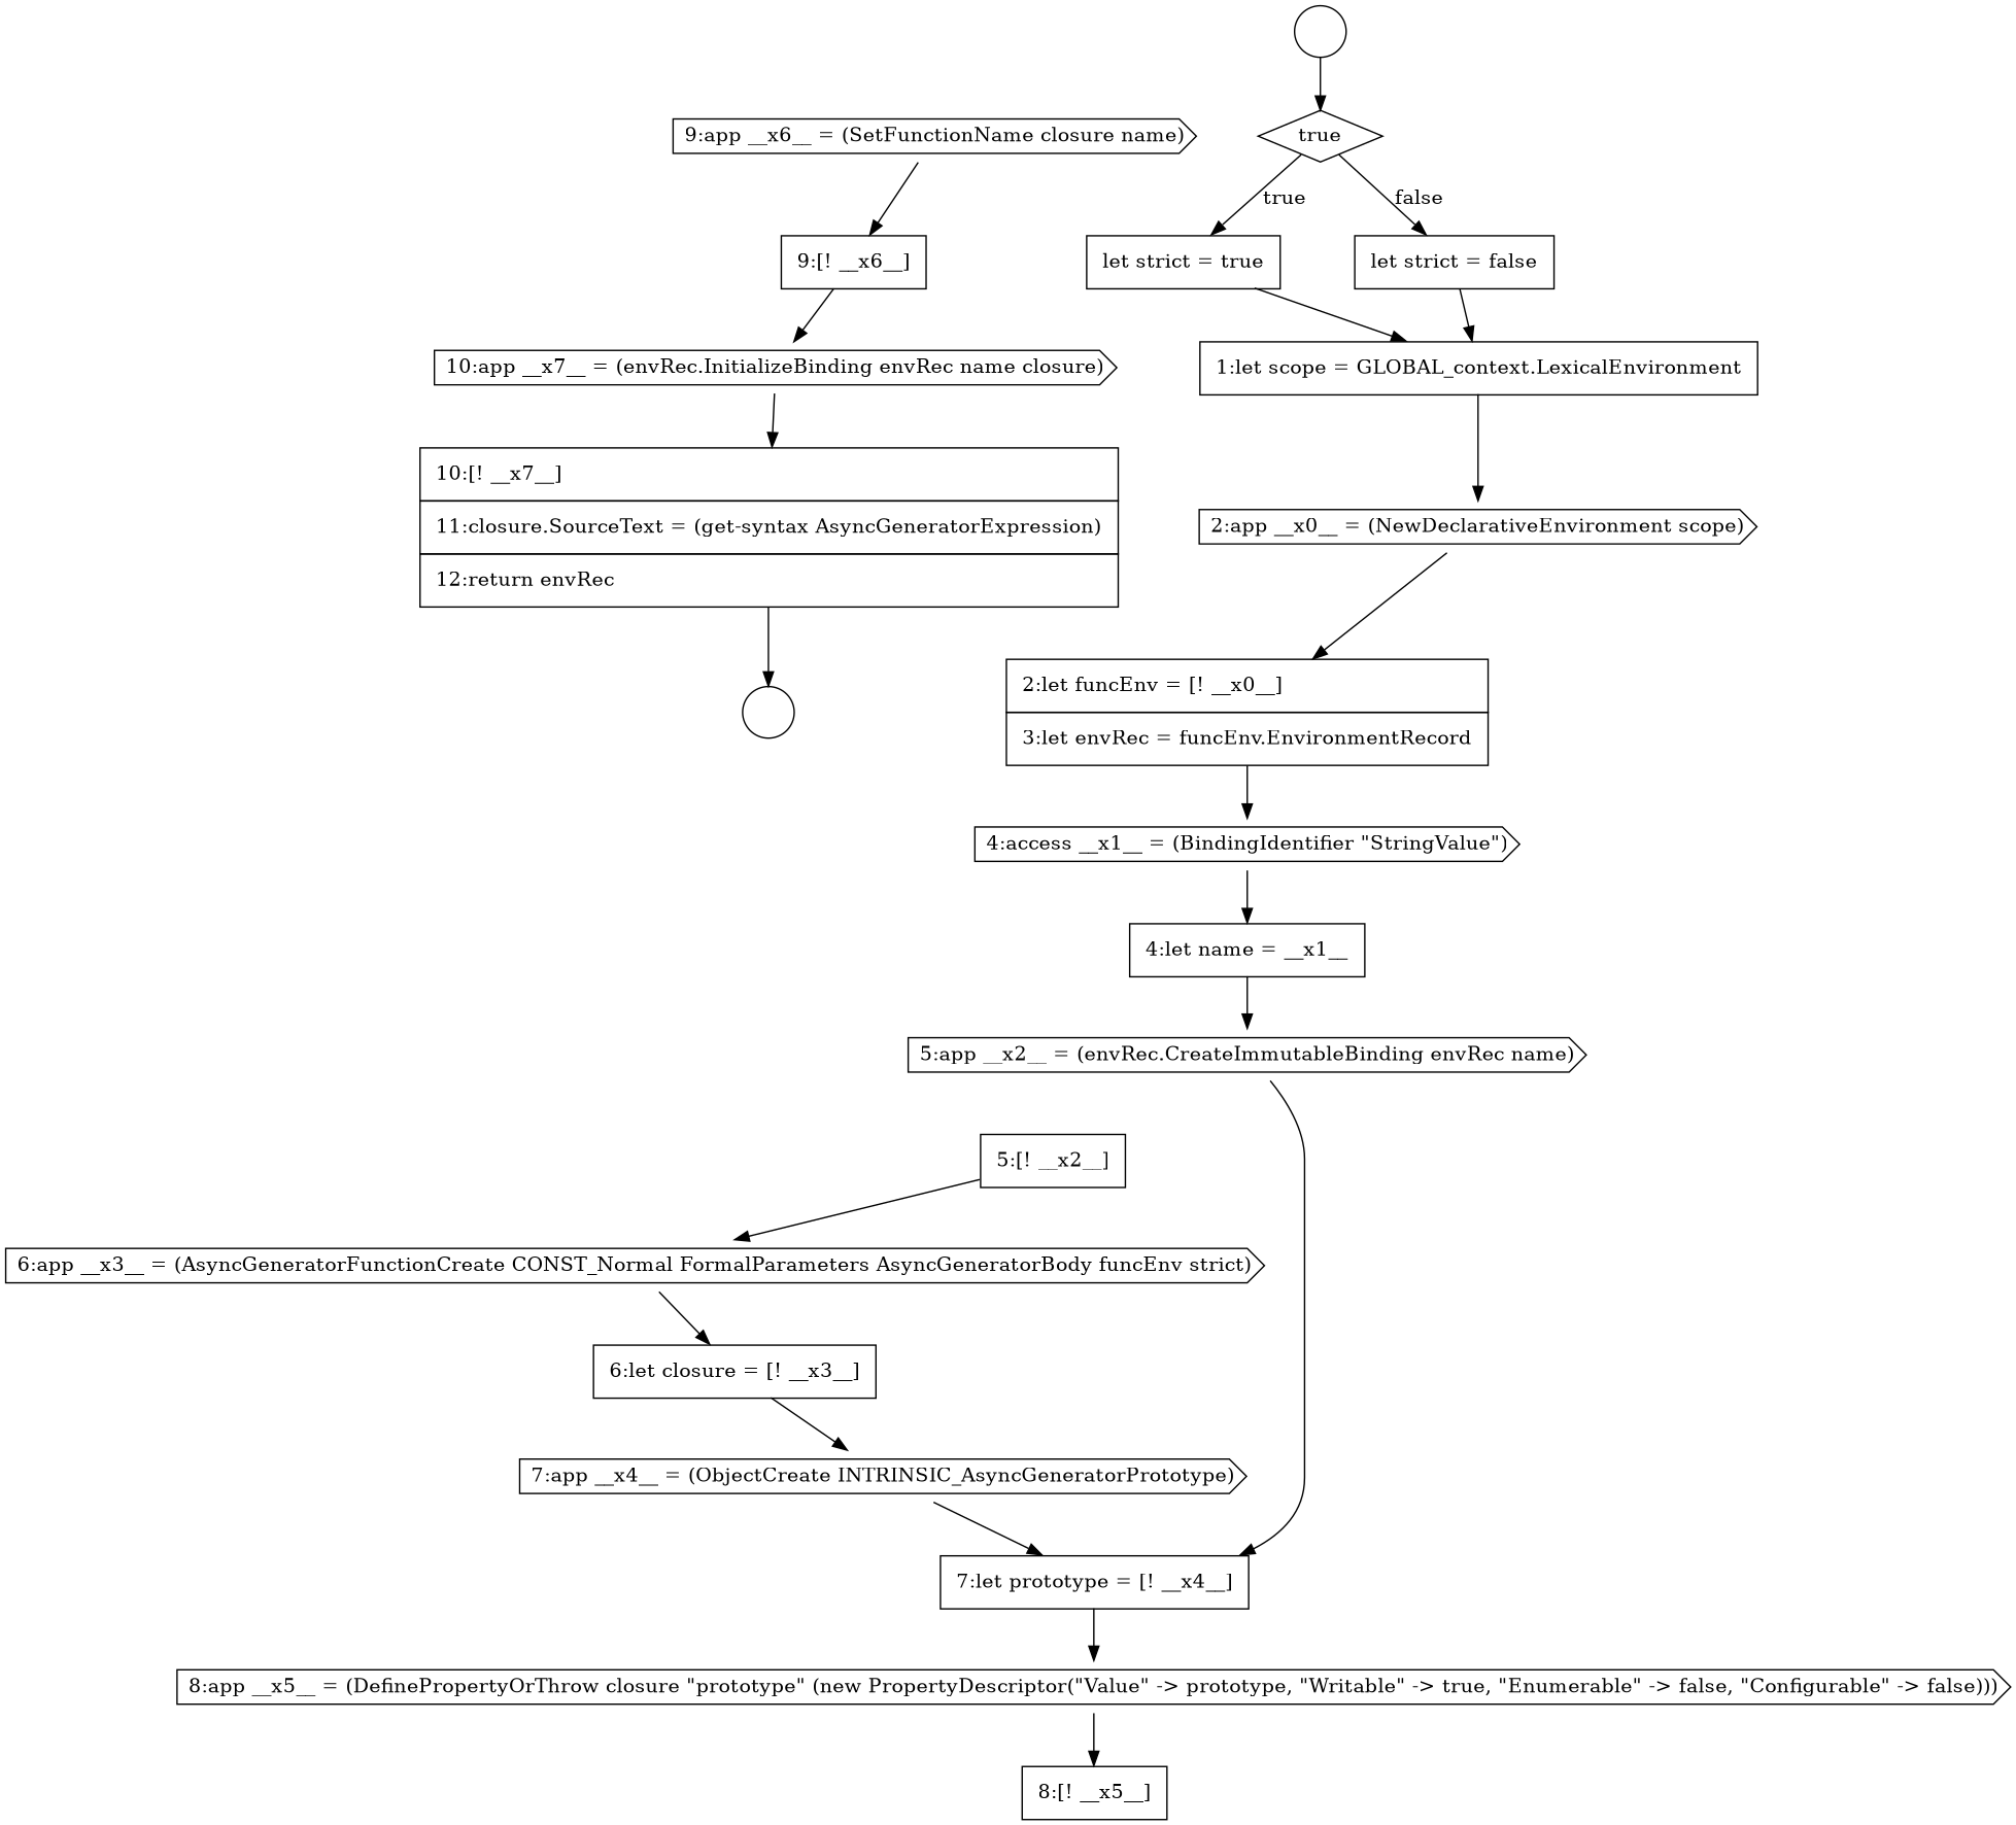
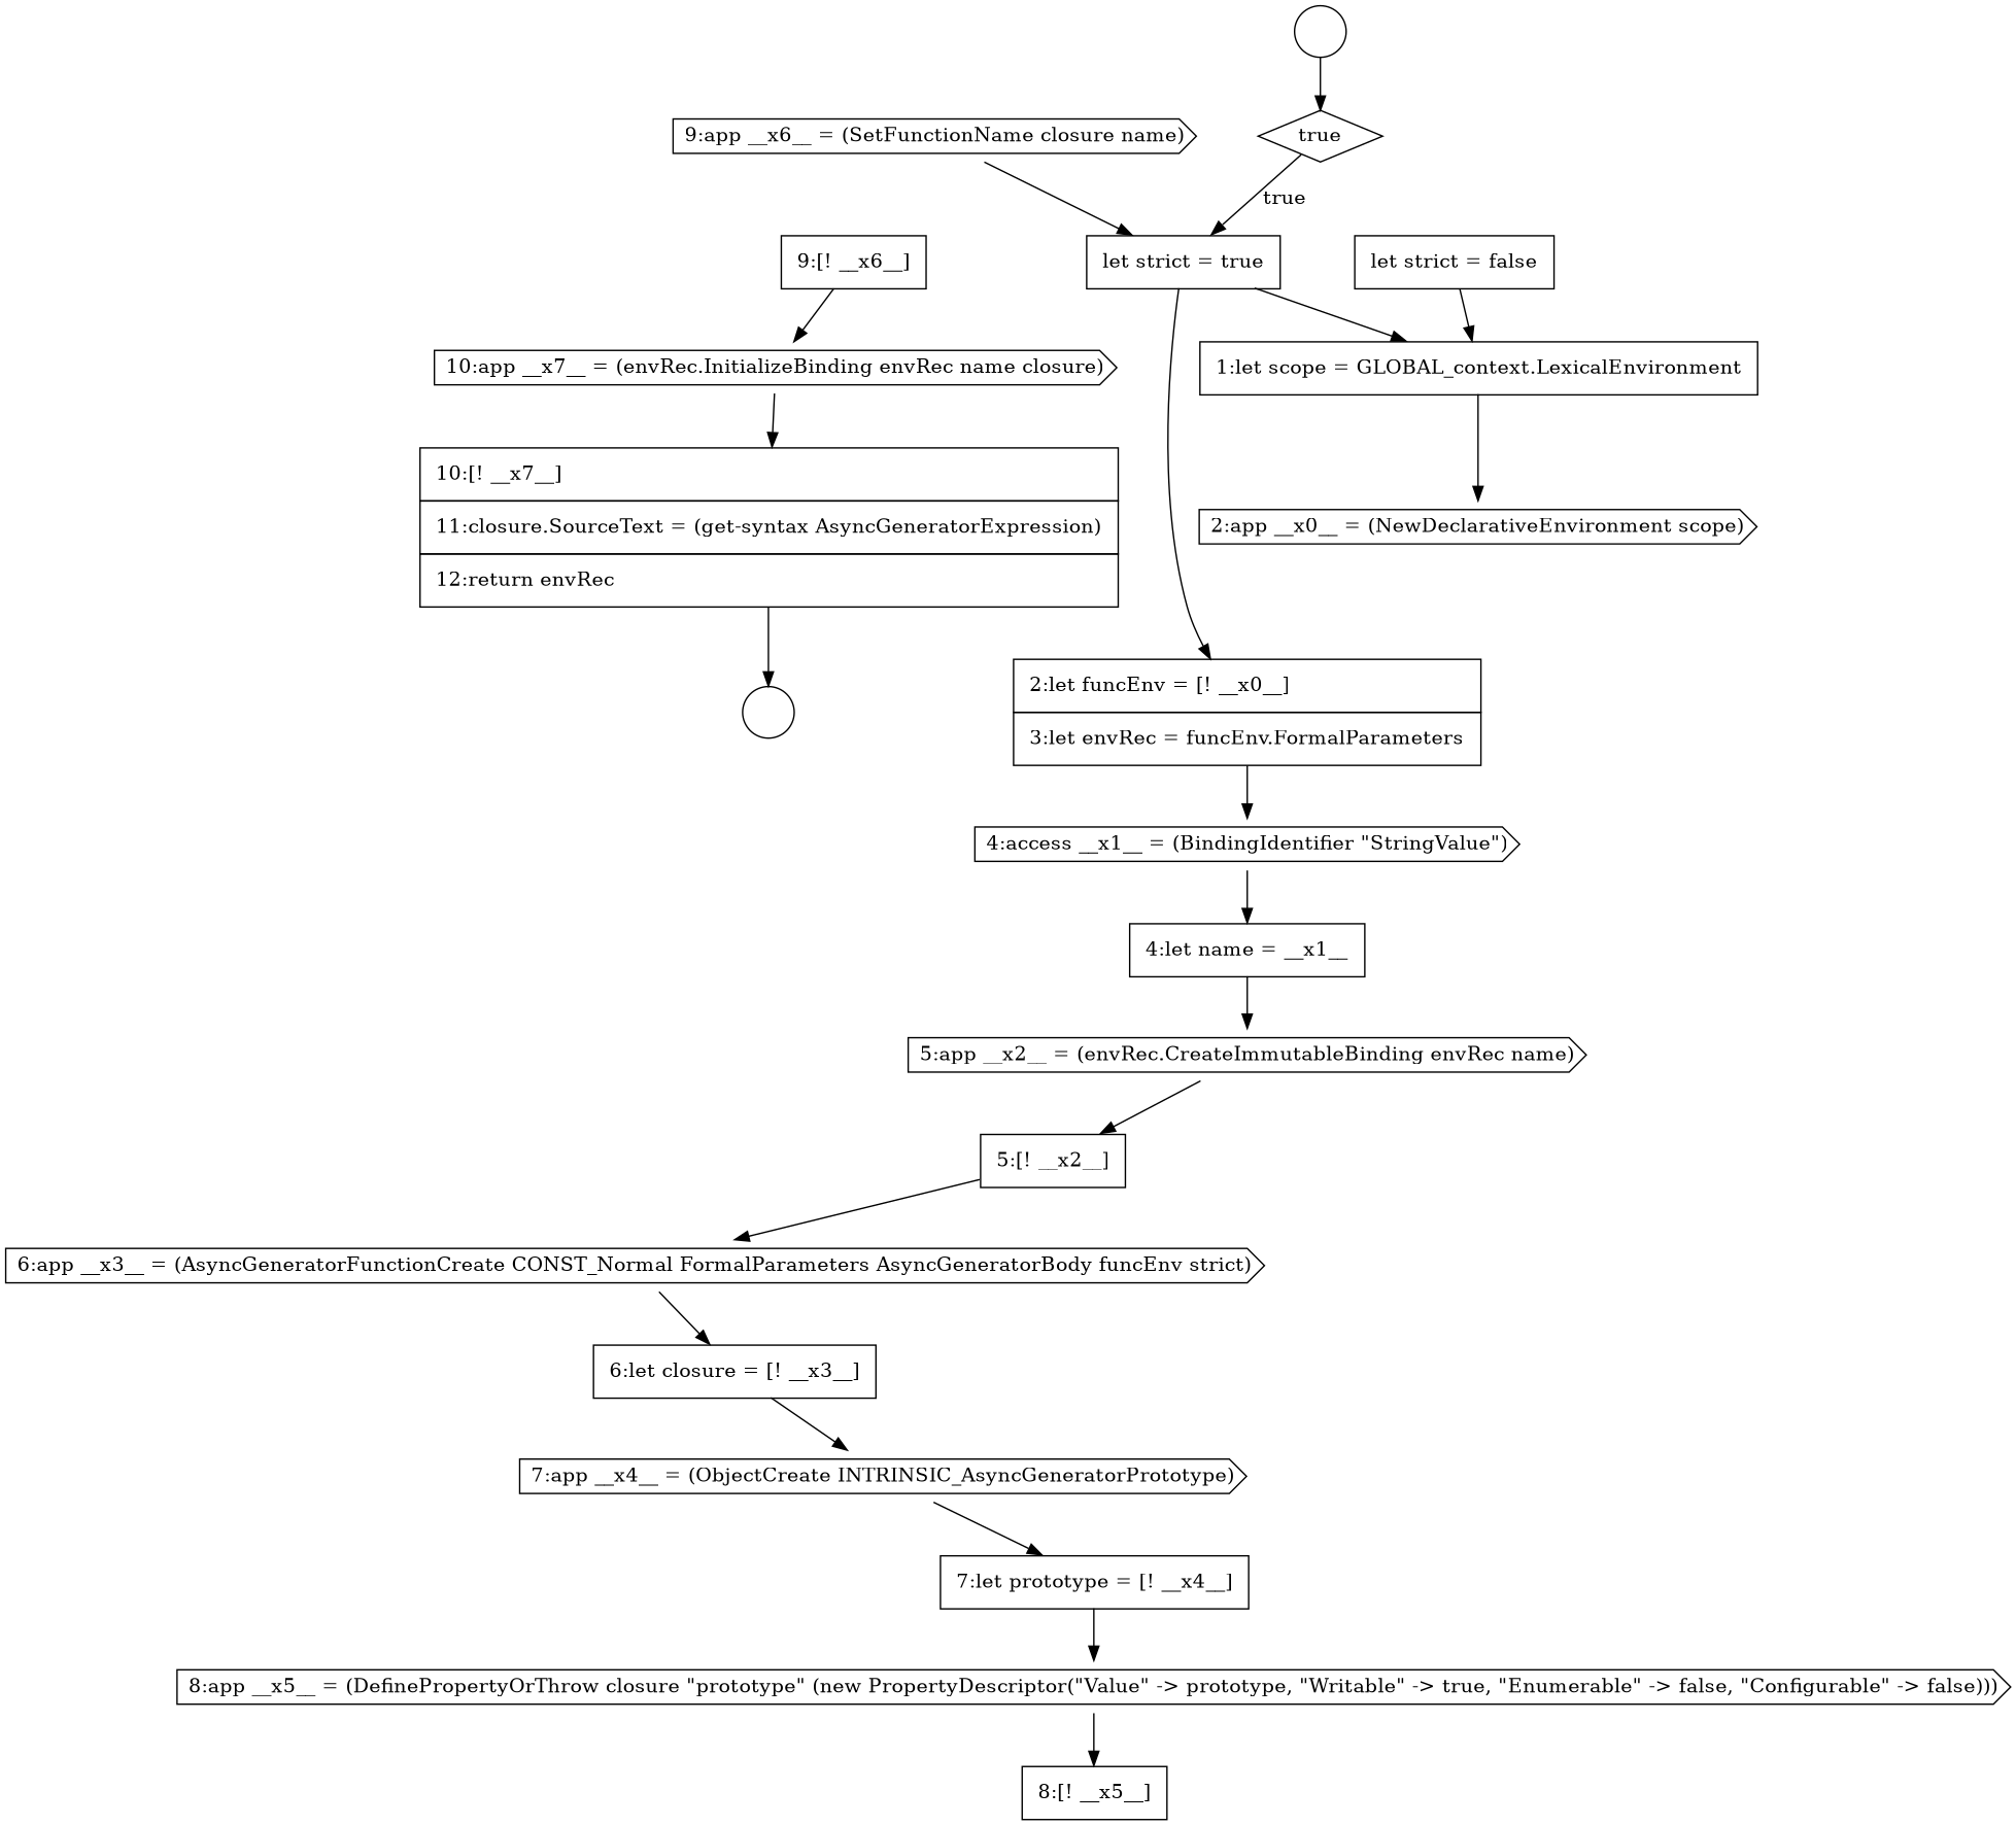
  digraph {
    node [color=black fillcolor=white shape=none style=filled]
    edge [color=black]
    n1 [label=<<font color="black">     <table border="0" cellborder="1" cellspacing="0" cellpadding="10">       <tr><td align="left">10:[! __x7__]</td></tr>       <tr><td align="left">11:closure.SourceText = (get-syntax AsyncGeneratorExpression)</td></tr>       <tr><td align="left">12:return envRec</td></tr>     </table>   </font>> margin=0]
    n2 [label=" " shape=circle]
    n3 [label=<<font color="black">     <table border="0" cellborder="1" cellspacing="0" cellpadding="10">       <tr><td align="left">9:[! __x6__]</td></tr>     </table>   </font>> margin=0]
    n4 [label=<<font color="black">10:app __x7__ = (envRec.InitializeBinding envRec name closure)</font>> shape=cds]
    n5 [label=<<font color="black">true</font>> shape=diamond]
    n6 [label=<<font color="black">     <table border="0" cellborder="1" cellspacing="0" cellpadding="10">       <tr><td align="left">let strict = true</td></tr>     </table>   </font>> margin=0]
    n7 [label=<<font color="black">     <table border="0" cellborder="1" cellspacing="0" cellpadding="10">       <tr><td align="left">let strict = false</td></tr>     </table>   </font>> margin=0]
    n8 [label=<<font color="black">     <table border="0" cellborder="1" cellspacing="0" cellpadding="10">       <tr><td align="left">1:let scope = GLOBAL_context.LexicalEnvironment</td></tr>     </table>   </font>> margin=0]
    n9 [label=<<font color="black">5:app __x2__ = (envRec.CreateImmutableBinding envRec name)</font>> shape=cds]
    n10 [label=<<font color="black">     <table border="0" cellborder="1" cellspacing="0" cellpadding="10">       <tr><td align="left">5:[! __x2__]</td></tr>     </table>   </font>> margin=0]
    n11 [label=<<font color="black">6:app __x3__ = (AsyncGeneratorFunctionCreate CONST_Normal FormalParameters AsyncGeneratorBody funcEnv strict)</font>> shape=cds]
    n12 [label=<<font color="black">     <table border="0" cellborder="1" cellspacing="0" cellpadding="10">       <tr><td align="left">7:let prototype = [! __x4__]</td></tr>     </table>   </font>> margin=0]
    n13 [label=<<font color="black">8:app __x5__ = (DefinePropertyOrThrow closure &quot;prototype&quot; (new PropertyDescriptor(&quot;Value&quot; -&gt; prototype, &quot;Writable&quot; -&gt; true, &quot;Enumerable&quot; -&gt; false, &quot;Configurable&quot; -&gt; false)))</font>> shape=cds]
    n14 [label=<<font color="black">     <table border="0" cellborder="1" cellspacing="0" cellpadding="10">       <tr><td align="left">8:[! __x5__]</td></tr>     </table>   </font>> margin=0]
    n15 [label=<<font color="black">9:app __x6__ = (SetFunctionName closure name)</font>> shape=cds]
    n16 [label=<<font color="black">     <table border="0" cellborder="1" cellspacing="0" cellpadding="10">       <tr><td align="left">6:let closure = [! __x3__]</td></tr>     </table>   </font>> margin=0]
-   n17 [label=<<font color="black">     <table border="0" cellborder="1" cellspacing="0" cellpadding="10">       <tr><td align="left">2:let funcEnv = [! __x0__]</td></tr>       <tr><td align="left">3:let envRec = funcEnv.EnvironmentRecord</td></tr>     </table>   </font>> margin=0]
+   n17 [label=<<font color="black">     <table border="0" cellborder="1" cellspacing="0" cellpadding="10">       <tr><td align="left">2:let funcEnv = [! __x0__]</td></tr>       <tr><td align="left">3:let envRec = funcEnv.FormalParameters</td></tr>     </table>   </font>> margin=0]
    n18 [label=<<font color="black">4:access __x1__ = (BindingIdentifier &quot;StringValue&quot;)</font>> shape=cds]
    n19 [label=<<font color="black">     <table border="0" cellborder="1" cellspacing="0" cellpadding="10">       <tr><td align="left">4:let name = __x1__</td></tr>     </table>   </font>> margin=0]
    n20 [label=<<font color="black">7:app __x4__ = (ObjectCreate INTRINSIC_AsyncGeneratorPrototype)</font>> shape=cds]
    n21 [label=" " shape=circle]
    n22 [label=<<font color="black">2:app __x0__ = (NewDeclarativeEnvironment scope)</font>> shape=cds]
    n1 -> n2
    n3 -> n4
    n4 -> n1
    n5 -> n6 [label=<<font color="black">true</font>>]
-   n5 -> n7 [label=<<font color="black">false</font>>]
    n6 -> n8
    n7 -> n8
    n8 -> n22
-   n9 -> n12
+   n9 -> n10
    n10 -> n11
    n11 -> n16
    n12 -> n13
    n13 -> n14
-   n15 -> n3
+   n15 -> n6
    n16 -> n20
    n17 -> n18
    n18 -> n19
    n19 -> n9
    n20 -> n12
    n21 -> n5
-   n22 -> n17
+   n6 -> n17
  }
